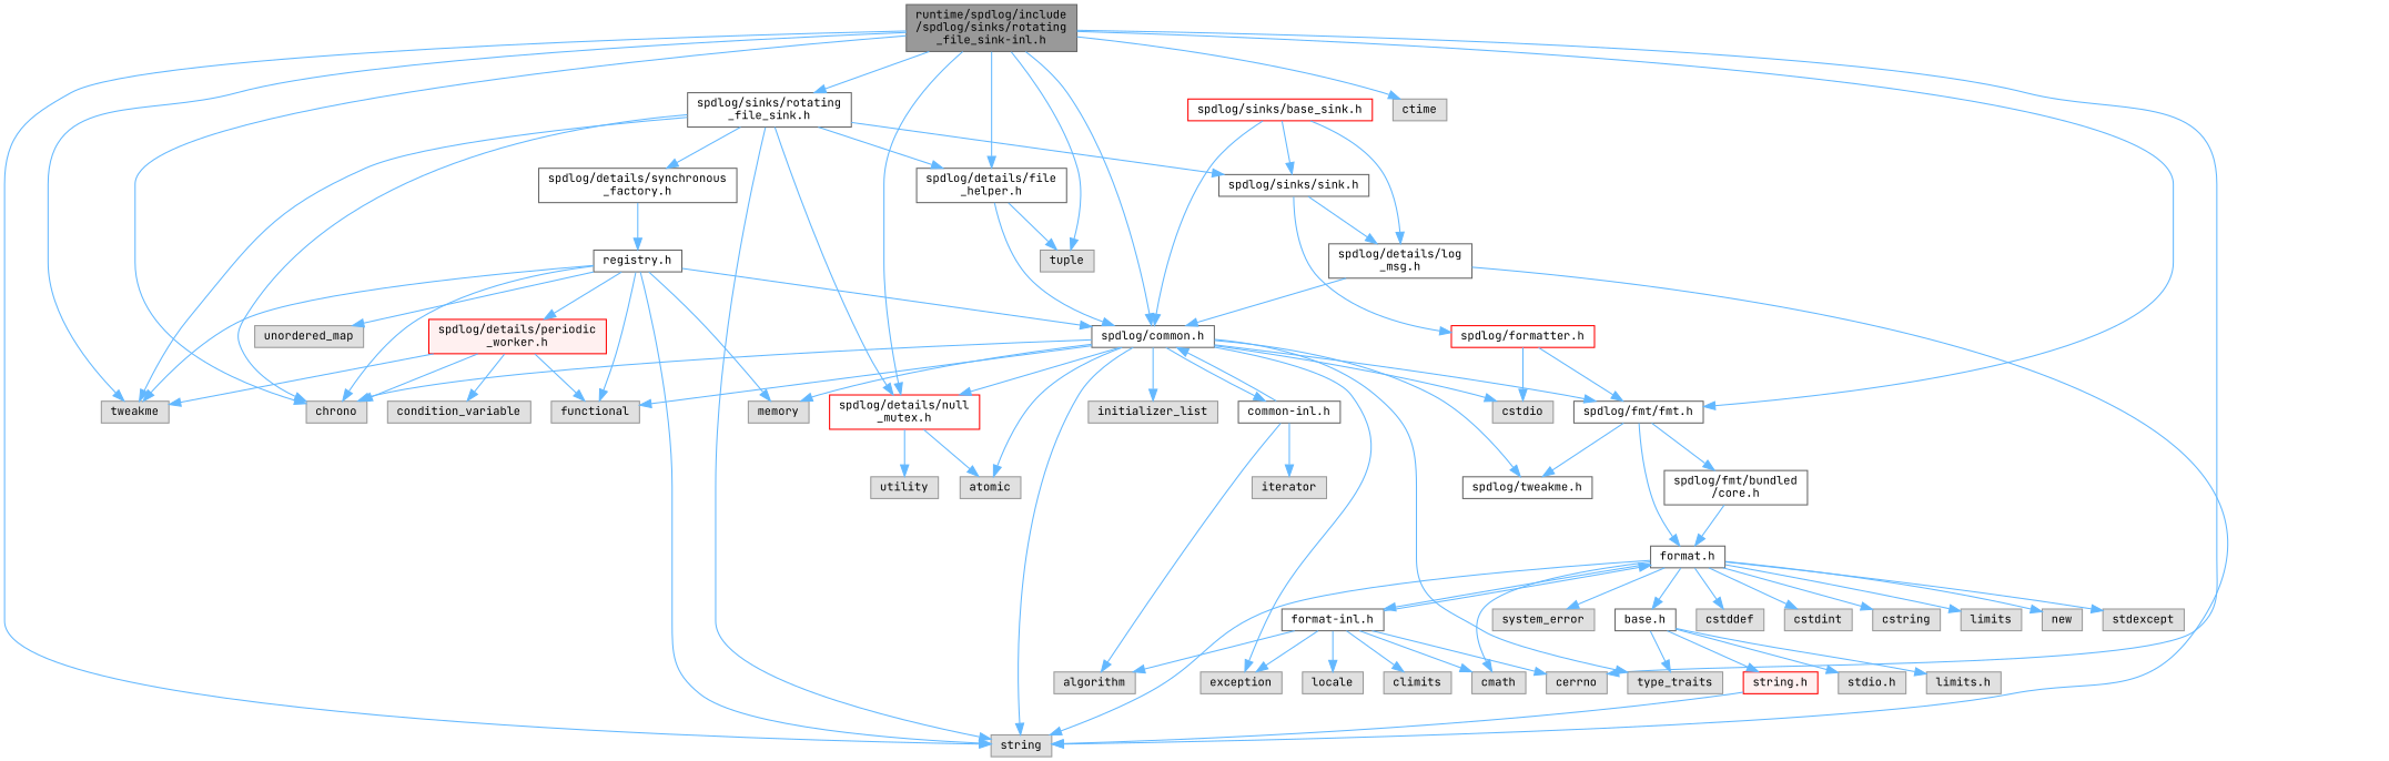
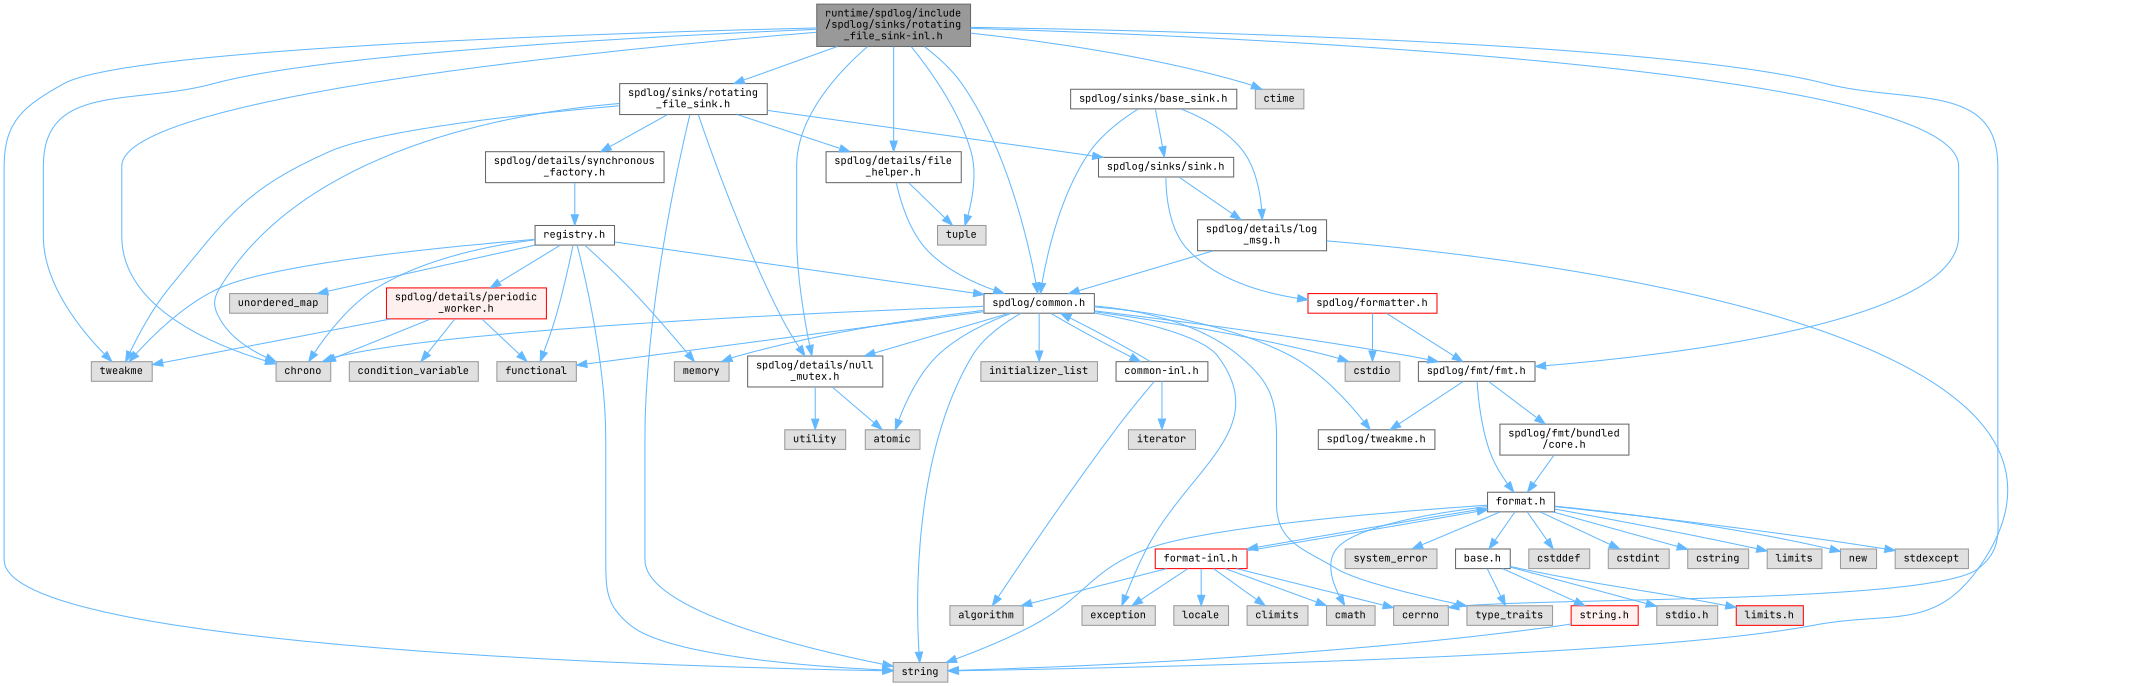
  digraph {
    fontname="JetBrains Mono"
    node [color=grey60 fillcolor="#E0E0E0" fontname="JetBrains Mono" fontsize=10 shape=box style=filled]
    edge [color=steelblue1 fontname="JetBrains Mono" fontsize=10 labelfontname=Helvetica labelfontsize=10 style=solid]
    n1 [color=gray40 fillcolor=grey60 fontcolor=black height=0.2 label="runtime/spdlog/include\l/spdlog/sinks/rotating\l_file_sink-inl.h" width=0.4]
    n2 [color=grey40 fillcolor=white height=0.2 label="spdlog/sinks/rotating\l_file_sink.h" width=0.4]
    n3 [color=grey40 fillcolor=white height=0.2 label="spdlog/details/file\l_helper.h" width=0.4]
    n4 [color=grey40 fillcolor=white height=0.2 label="spdlog/common.h" width=0.4]
-   n5 [color=red fillcolor=white height=0.2 label="spdlog/details/null\l_mutex.h" width=0.4]
+   n5 [color=grey40 fillcolor=white height=0.2 label="spdlog/details/null\l_mutex.h" width=0.4]
    n6 [height=0.2 label=chrono width=0.4]
    n7 [height=0.2 label=string width=0.4]
    n8 [color=grey40 fillcolor=white height=0.2 label="spdlog/fmt/fmt.h" width=0.4]
    n9 [height=0.2 label=cerrno width=0.4]
    n10 [height=0.2 label=tuple width=0.4]
    n11 [height=0.2 label=tweakme width=0.4]
    n12 [height=0.2 label=ctime width=0.4]
    n13 [color=grey40 fillcolor=white height=0.2 label="spdlog/details/synchronous\l_factory.h" width=0.4]
    n14 [color=grey40 fillcolor=white height=0.2 label="spdlog/sinks/sink.h" width=0.4]
    n15 [height=0.2 label=atomic width=0.4]
    n16 [color=grey40 fillcolor=white height=0.2 label="spdlog/tweakme.h" width=0.4]
    n17 [height=0.2 label=cstdio width=0.4]
    n18 [height=0.2 label=exception width=0.4]
    n19 [height=0.2 label=functional width=0.4]
    n20 [height=0.2 label=initializer_list width=0.4]
    n21 [height=0.2 label=memory width=0.4]
    n22 [height=0.2 label=type_traits width=0.4]
    n23 [color=grey40 fillcolor=white height=0.2 label="common-inl.h" width=0.4]
    n24 [height=0.2 label=utility width=0.4]
    n25 [color=grey40 fillcolor=white height=0.2 label="spdlog/fmt/bundled\l/core.h" width=0.4]
    n26 [color=grey40 fillcolor=white height=0.2 label="format.h" width=0.4]
    n27 [color=grey40 fillcolor=white height=0.2 label="registry.h" width=0.4]
-   n28 [color=red fillcolor=white height=0.2 label="spdlog/sinks/base_sink.h" width=0.4]
+   n28 [color=grey40 fillcolor=white height=0.2 label="spdlog/sinks/base_sink.h" width=0.4]
    n29 [color=grey40 fillcolor=white height=0.2 label="spdlog/details/log\l_msg.h" width=0.4]
    n30 [height=0.2 label=algorithm width=0.4]
    n31 [height=0.2 label=iterator width=0.4]
    n32 [color=grey40 fillcolor=white height=0.2 label="base.h" width=0.4]
    n33 [height=0.2 label=cmath width=0.4]
    n34 [height=0.2 label=cstddef width=0.4]
    n35 [height=0.2 label=cstdint width=0.4]
    n36 [height=0.2 label=cstring width=0.4]
    n37 [height=0.2 label=limits width=0.4]
    n38 [height=0.2 label=new width=0.4]
    n39 [height=0.2 label=stdexcept width=0.4]
    n40 [height=0.2 label=system_error width=0.4]
-   n41 [color=grey40 fillcolor=white height=0.2 label="format-inl.h" width=0.4]
-   n42 [height=0.2 label="limits.h" width=0.4]
+   n41 [color=red fillcolor=white height=0.2 label="format-inl.h" width=0.4]
+   n42 [color=red height=0.2 label="limits.h" width=0.4]
    n43 [height=0.2 label="stdio.h" width=0.4]
    n44 [color=red fillcolor="#FFF0F0" height=0.2 label="string.h" width=0.4]
    n45 [height=0.2 label=climits width=0.4]
    n46 [height=0.2 label=locale width=0.4]
    n47 [color=red fillcolor="#FFF0F0" height=0.2 label="spdlog/details/periodic\l_worker.h" width=0.4]
    n48 [height=0.2 label=unordered_map width=0.4]
    n49 [height=0.2 label=condition_variable width=0.4]
    n50 [color=red fillcolor=white height=0.2 label="spdlog/formatter.h" width=0.4]
    n1 -> n2
    n1 -> n3
    n1 -> n4
    n1 -> n5
    n1 -> n6
    n1 -> n7
    n1 -> n8
    n1 -> n9
    n1 -> n10
    n1 -> n11
    n1 -> n12
    n2 -> n3
    n2 -> n5
    n2 -> n6
    n2 -> n7
    n2 -> n11
    n2 -> n13
    n2 -> n14
    n3 -> n4
    n3 -> n10
    n4 -> n5
    n4 -> n6
    n4 -> n7
    n4 -> n8
    n4 -> n15
    n4 -> n16
    n4 -> n17
    n4 -> n18
    n4 -> n19
    n4 -> n20
    n4 -> n21
    n4 -> n22
    n4 -> n23
    n5 -> n15
    n5 -> n24
    n8 -> n16
    n8 -> n25
    n8 -> n26
    n13 -> n27
    n14 -> n29
    n14 -> n50
    n23 -> n4
    n23 -> n30
    n23 -> n31
    n25 -> n26
    n26 -> n7
    n26 -> n32
    n26 -> n33
    n26 -> n34
    n26 -> n35
    n26 -> n36
    n26 -> n37
    n26 -> n38
    n26 -> n39
    n26 -> n40
    n26 -> n41
    n27 -> n4
    n27 -> n6
    n27 -> n7
    n27 -> n11
    n27 -> n19
    n27 -> n21
    n27 -> n47
    n27 -> n48
    n28 -> n4
    n28 -> n14
    n28 -> n29
    n29 -> n4
    n29 -> n7
    n32 -> n22
    n32 -> n42
    n32 -> n43
    n32 -> n44
    n41 -> n9
    n41 -> n18
    n41 -> n26
    n41 -> n30
    n41 -> n33
    n41 -> n45
    n41 -> n46
    n44 -> n7
    n47 -> n6
    n47 -> n11
    n47 -> n19
    n47 -> n49
    n50 -> n8
    n50 -> n17
  }
